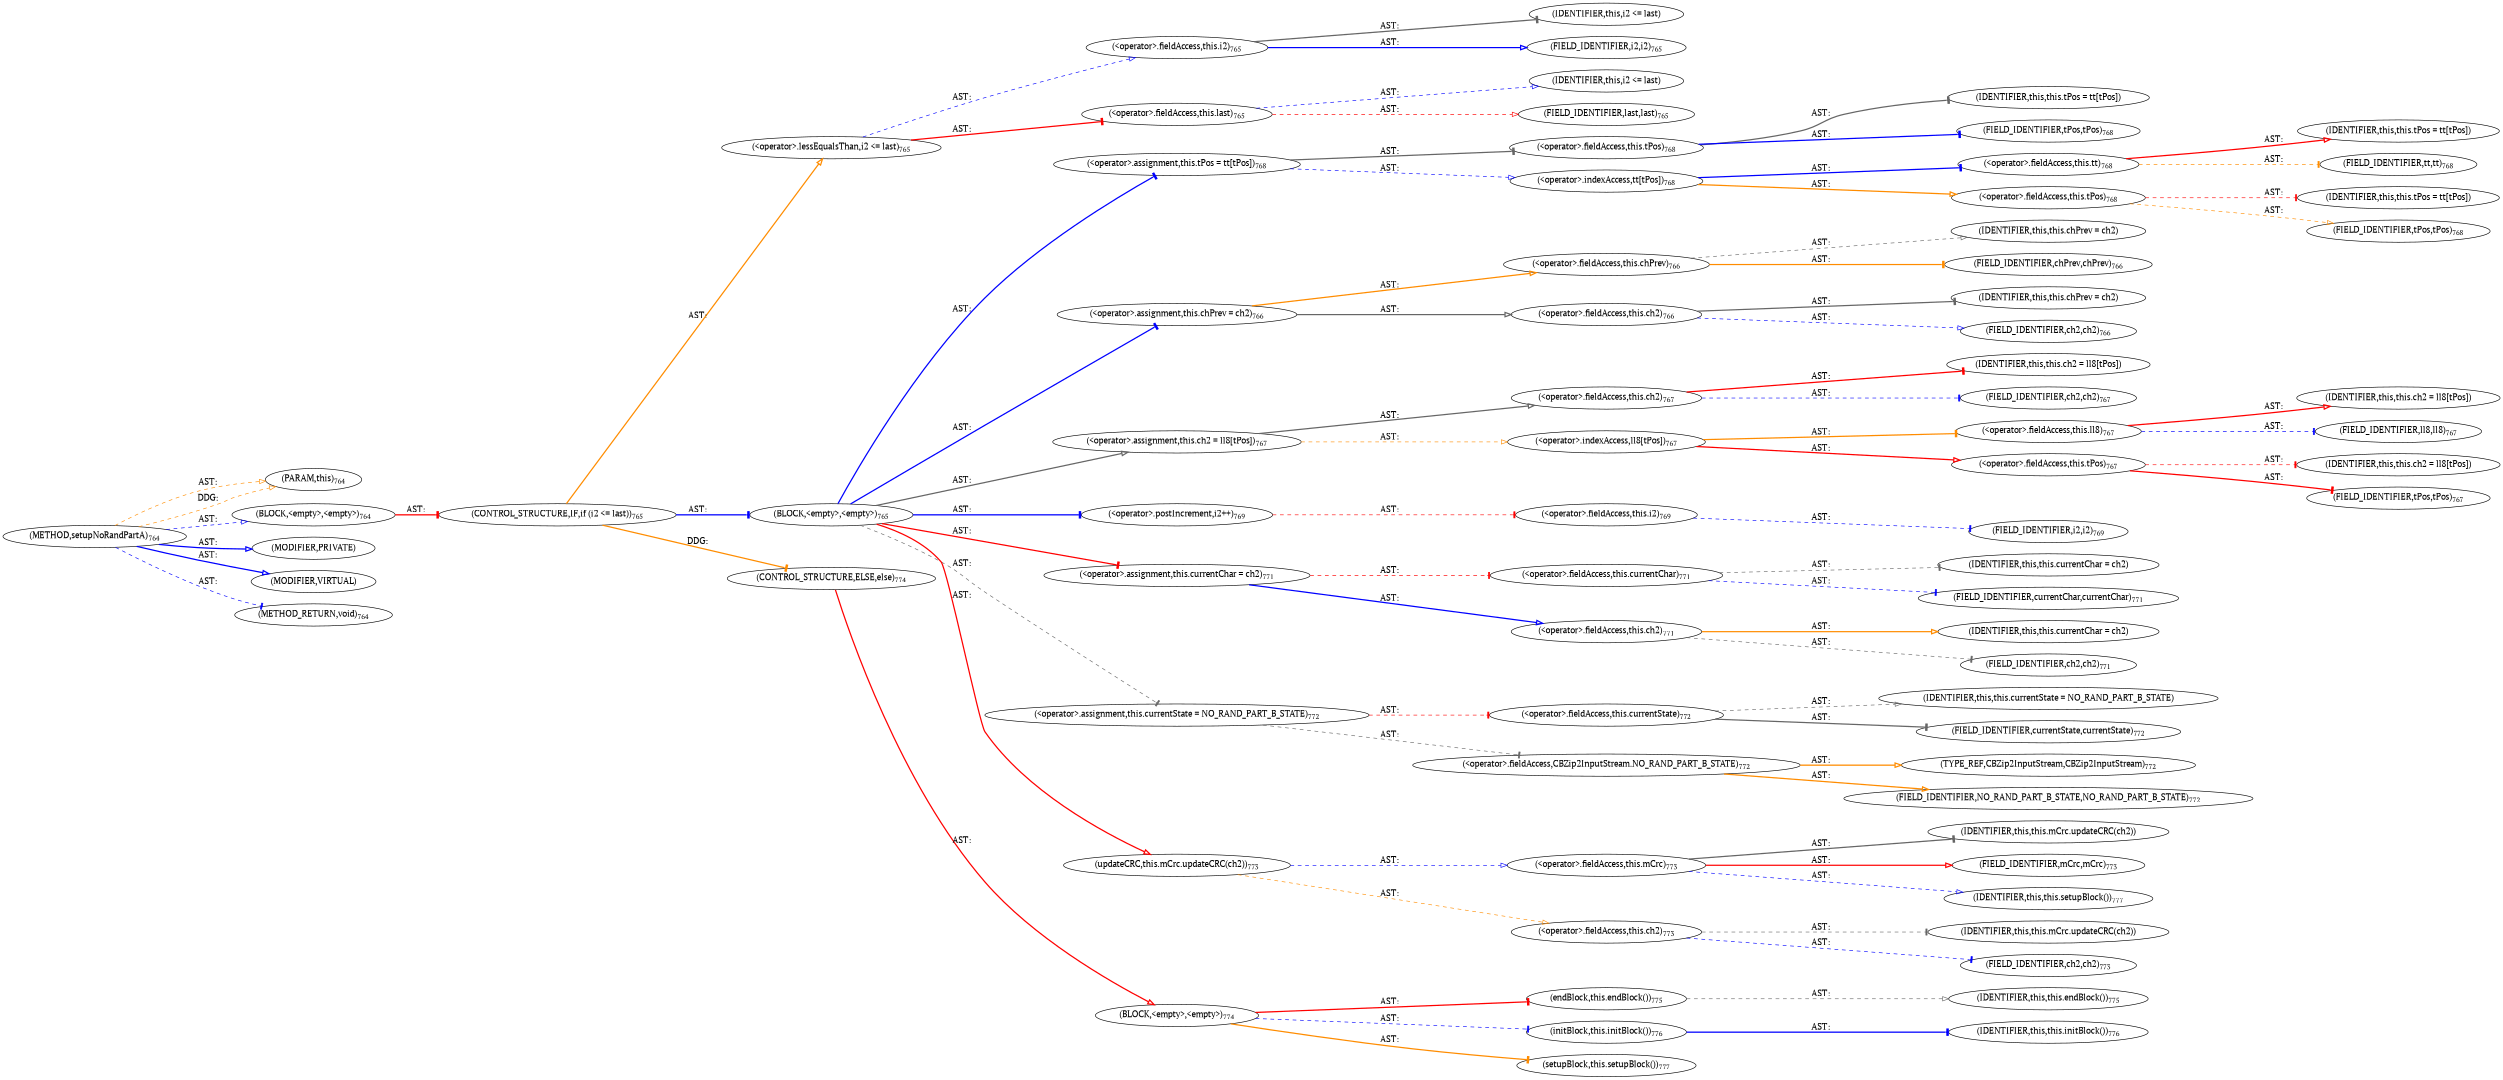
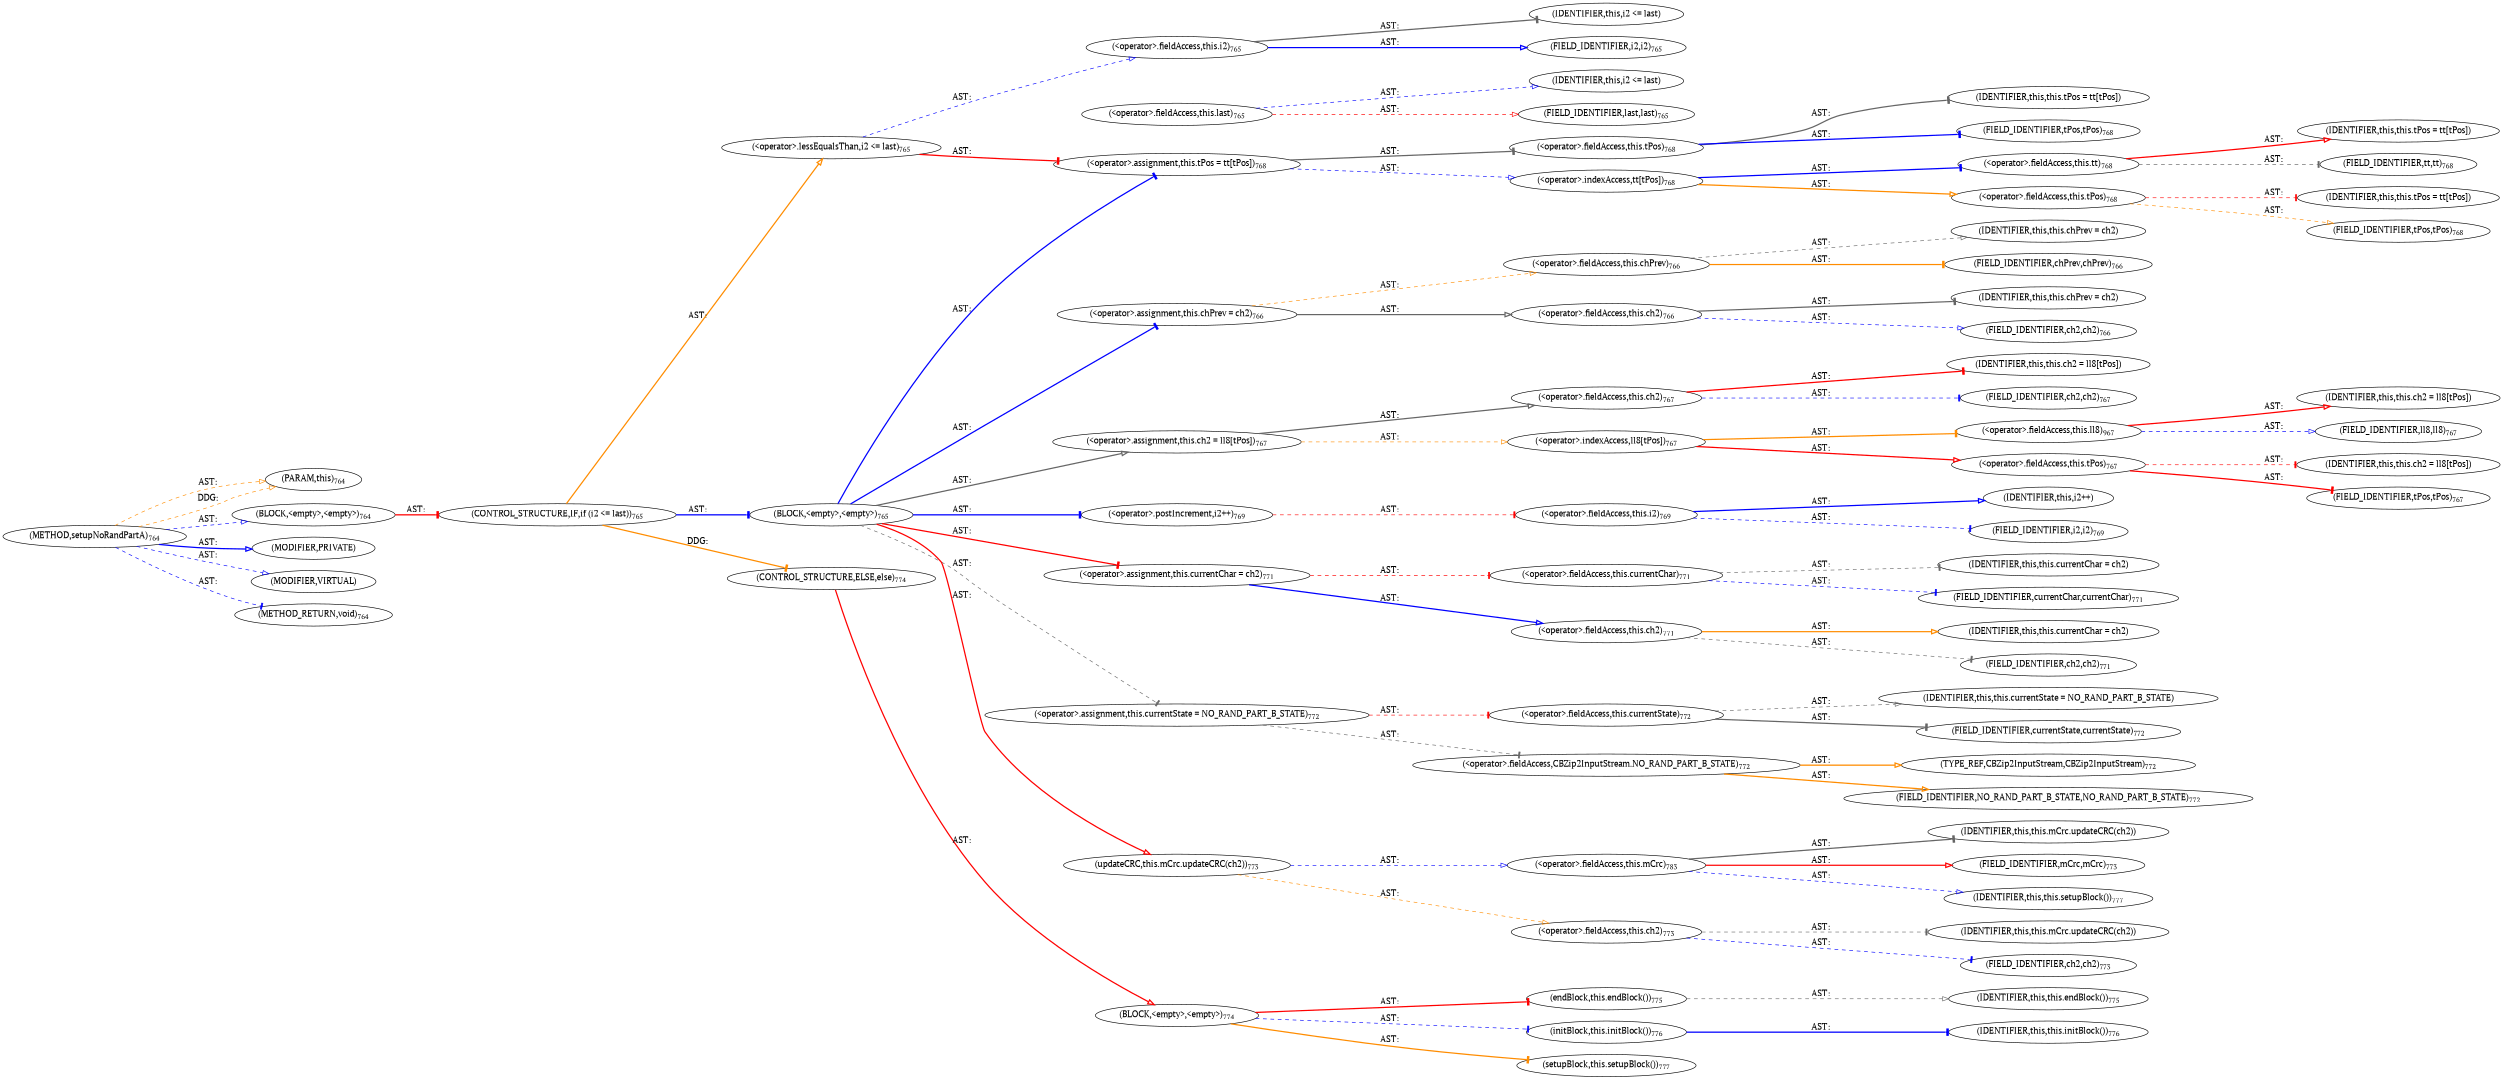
  digraph {
    fontname="PT Serif"
    rankdir=LR
    node [fontname="PT Serif"]
    edge [arrowhead=tee color=blue fontname="PT Serif" style=bold]
    n1 [label=<(METHOD,setupNoRandPartA)<SUB>764</SUB>>]
    n2 [label=<(PARAM,this)<SUB>764</SUB>>]
    n3 [label=<(BLOCK,&lt;empty&gt;,&lt;empty&gt;)<SUB>764</SUB>>]
    n4 [label=<(MODIFIER,PRIVATE)>]
    n5 [label=<(MODIFIER,VIRTUAL)>]
    n6 [label=<(METHOD_RETURN,void)<SUB>764</SUB>>]
    n7 [label=<(CONTROL_STRUCTURE,IF,if (i2 &lt;= last))<SUB>765</SUB>>]
    n8 [label=<(&lt;operator&gt;.lessEqualsThan,i2 &lt;= last)<SUB>765</SUB>>]
    n9 [label=<(BLOCK,&lt;empty&gt;,&lt;empty&gt;)<SUB>765</SUB>>]
    n10 [label=<(CONTROL_STRUCTURE,ELSE,else)<SUB>774</SUB>>]
    n11 [label=<(&lt;operator&gt;.fieldAccess,this.i2)<SUB>765</SUB>>]
    n12 [label=<(&lt;operator&gt;.fieldAccess,this.last)<SUB>765</SUB>>]
    n13 [label=<(&lt;operator&gt;.assignment,this.chPrev = ch2)<SUB>766</SUB>>]
    n14 [label=<(&lt;operator&gt;.assignment,this.ch2 = ll8[tPos])<SUB>767</SUB>>]
    n15 [label=<(&lt;operator&gt;.assignment,this.tPos = tt[tPos])<SUB>768</SUB>>]
    n16 [label=<(&lt;operator&gt;.postIncrement,i2++)<SUB>769</SUB>>]
    n17 [label=<(&lt;operator&gt;.assignment,this.currentChar = ch2)<SUB>771</SUB>>]
    n18 [label=<(&lt;operator&gt;.assignment,this.currentState = NO_RAND_PART_B_STATE)<SUB>772</SUB>>]
    n19 [label=<(updateCRC,this.mCrc.updateCRC(ch2))<SUB>773</SUB>>]
    n20 [label=<(BLOCK,&lt;empty&gt;,&lt;empty&gt;)<SUB>774</SUB>>]
    n21 [label=<(IDENTIFIER,this,i2 &lt;= last)>]
    n22 [label=<(FIELD_IDENTIFIER,i2,i2)<SUB>765</SUB>>]
    n23 [label=<(IDENTIFIER,this,i2 &lt;= last)>]
    n24 [label=<(FIELD_IDENTIFIER,last,last)<SUB>765</SUB>>]
    n25 [label=<(&lt;operator&gt;.fieldAccess,this.chPrev)<SUB>766</SUB>>]
    n26 [label=<(&lt;operator&gt;.fieldAccess,this.ch2)<SUB>766</SUB>>]
    n27 [label=<(&lt;operator&gt;.fieldAccess,this.ch2)<SUB>767</SUB>>]
    n28 [label=<(&lt;operator&gt;.indexAccess,ll8[tPos])<SUB>767</SUB>>]
    n29 [label=<(&lt;operator&gt;.fieldAccess,this.tPos)<SUB>768</SUB>>]
    n30 [label=<(&lt;operator&gt;.indexAccess,tt[tPos])<SUB>768</SUB>>]
    n31 [label=<(&lt;operator&gt;.fieldAccess,this.i2)<SUB>769</SUB>>]
    n32 [label=<(&lt;operator&gt;.fieldAccess,this.currentChar)<SUB>771</SUB>>]
    n33 [label=<(&lt;operator&gt;.fieldAccess,this.ch2)<SUB>771</SUB>>]
    n34 [label=<(&lt;operator&gt;.fieldAccess,this.currentState)<SUB>772</SUB>>]
    n35 [label=<(&lt;operator&gt;.fieldAccess,CBZip2InputStream.NO_RAND_PART_B_STATE)<SUB>772</SUB>>]
-   n36 [label=<(&lt;operator&gt;.fieldAccess,this.mCrc)<SUB>773</SUB>>]
+   n36 [label=<(&lt;operator&gt;.fieldAccess,this.mCrc)<SUB>783</SUB>>]
    n37 [label=<(&lt;operator&gt;.fieldAccess,this.ch2)<SUB>773</SUB>>]
    n38 [label=<(IDENTIFIER,this,this.chPrev = ch2)>]
    n39 [label=<(FIELD_IDENTIFIER,chPrev,chPrev)<SUB>766</SUB>>]
    n40 [label=<(IDENTIFIER,this,this.chPrev = ch2)>]
    n41 [label=<(FIELD_IDENTIFIER,ch2,ch2)<SUB>766</SUB>>]
    n42 [label=<(IDENTIFIER,this,this.ch2 = ll8[tPos])>]
    n43 [label=<(FIELD_IDENTIFIER,ch2,ch2)<SUB>767</SUB>>]
-   n44 [label=<(&lt;operator&gt;.fieldAccess,this.ll8)<SUB>767</SUB>>]
+   n44 [label=<(&lt;operator&gt;.fieldAccess,this.ll8)<SUB>967</SUB>>]
    n45 [label=<(&lt;operator&gt;.fieldAccess,this.tPos)<SUB>767</SUB>>]
    n46 [label=<(IDENTIFIER,this,this.ch2 = ll8[tPos])>]
    n47 [label=<(FIELD_IDENTIFIER,ll8,ll8)<SUB>767</SUB>>]
    n48 [label=<(IDENTIFIER,this,this.ch2 = ll8[tPos])>]
    n49 [label=<(FIELD_IDENTIFIER,tPos,tPos)<SUB>767</SUB>>]
    n50 [label=<(IDENTIFIER,this,this.tPos = tt[tPos])>]
    n51 [label=<(FIELD_IDENTIFIER,tPos,tPos)<SUB>768</SUB>>]
    n52 [label=<(&lt;operator&gt;.fieldAccess,this.tt)<SUB>768</SUB>>]
    n53 [label=<(&lt;operator&gt;.fieldAccess,this.tPos)<SUB>768</SUB>>]
    n54 [label=<(IDENTIFIER,this,this.tPos = tt[tPos])>]
    n55 [label=<(FIELD_IDENTIFIER,tt,tt)<SUB>768</SUB>>]
    n56 [label=<(IDENTIFIER,this,this.tPos = tt[tPos])>]
    n57 [label=<(FIELD_IDENTIFIER,tPos,tPos)<SUB>768</SUB>>]
+   n58 [label=<(IDENTIFIER,this,i2++)>]
    n59 [label=<(FIELD_IDENTIFIER,i2,i2)<SUB>769</SUB>>]
    n60 [label=<(IDENTIFIER,this,this.currentChar = ch2)>]
    n61 [label=<(FIELD_IDENTIFIER,currentChar,currentChar)<SUB>771</SUB>>]
    n62 [label=<(IDENTIFIER,this,this.currentChar = ch2)>]
    n63 [label=<(FIELD_IDENTIFIER,ch2,ch2)<SUB>771</SUB>>]
    n64 [label=<(IDENTIFIER,this,this.currentState = NO_RAND_PART_B_STATE)>]
    n65 [label=<(FIELD_IDENTIFIER,currentState,currentState)<SUB>772</SUB>>]
    n66 [label=<(TYPE_REF,CBZip2InputStream,CBZip2InputStream)<SUB>772</SUB>>]
    n67 [label=<(FIELD_IDENTIFIER,NO_RAND_PART_B_STATE,NO_RAND_PART_B_STATE)<SUB>772</SUB>>]
    n68 [label=<(IDENTIFIER,this,this.mCrc.updateCRC(ch2))>]
    n69 [label=<(FIELD_IDENTIFIER,mCrc,mCrc)<SUB>773</SUB>>]
    n70 [label=<(IDENTIFIER,this,this.setupBlock())<SUB>777</SUB>>]
    n71 [label=<(IDENTIFIER,this,this.mCrc.updateCRC(ch2))>]
    n72 [label=<(FIELD_IDENTIFIER,ch2,ch2)<SUB>773</SUB>>]
    n73 [label=<(endBlock,this.endBlock())<SUB>775</SUB>>]
    n74 [label=<(initBlock,this.initBlock())<SUB>776</SUB>>]
    n75 [label=<(setupBlock,this.setupBlock())<SUB>777</SUB>>]
    n76 [label=<(IDENTIFIER,this,this.endBlock())<SUB>775</SUB>>]
    n77 [label=<(IDENTIFIER,this,this.initBlock())<SUB>776</SUB>>]
    n1 -> n2 [arrowhead=onormal color=darkorange label="AST: " style=dashed]
    n1 -> n2 [arrowhead=onormal color=darkorange label="DDG: " style=dashed]
    n1 -> n3 [arrowhead=onormal label="AST: " style=dashed]
    n1 -> n4 [arrowhead=onormal label="AST: "]
-   n1 -> n5 [arrowhead=onormal label="AST: "]
+   n1 -> n5 [arrowhead=onormal label="AST: " style=dashed]
    n1 -> n6 [label="AST: " style=dashed]
    n3 -> n7 [color=red label="AST: "]
    n7 -> n8 [arrowhead=onormal color=darkorange label="AST: "]
    n7 -> n9 [label="AST: "]
    n7 -> n10 [color=darkorange label="DDG: "]
    n8 -> n11 [arrowhead=onormal label="AST: " style=dashed]
-   n8 -> n12 [color=red label="AST: "]
+   n8 -> n15 [color=red label="AST: "]
    n9 -> n13 [label="AST: "]
    n9 -> n14 [arrowhead=onormal color=gray40 label="AST: "]
    n9 -> n15 [label="AST: "]
    n9 -> n16 [label="AST: "]
    n9 -> n17 [color=red label="AST: "]
    n9 -> n18 [color=gray40 label="AST: " style=dashed]
    n9 -> n19 [arrowhead=onormal color=red label="AST: "]
    n10 -> n20 [arrowhead=onormal color=red label="AST: "]
    n11 -> n21 [color=gray40 label="AST: "]
    n11 -> n22 [arrowhead=onormal label="AST: "]
    n12 -> n23 [arrowhead=onormal label="AST: " style=dashed]
    n12 -> n24 [arrowhead=onormal color=red label="AST: " style=dashed]
-   n13 -> n25 [arrowhead=onormal color=darkorange label="AST: "]
+   n13 -> n25 [arrowhead=onormal color=darkorange label="AST: " style=dashed]
    n13 -> n26 [arrowhead=onormal color=gray40 label="AST: "]
    n14 -> n27 [arrowhead=onormal color=gray40 label="AST: "]
    n14 -> n28 [arrowhead=onormal color=darkorange label="AST: " style=dashed]
    n15 -> n29 [color=gray40 label="AST: "]
    n15 -> n30 [arrowhead=onormal label="AST: " style=dashed]
    n16 -> n31 [color=red label="AST: " style=dashed]
    n17 -> n32 [color=red label="AST: " style=dashed]
    n17 -> n33 [arrowhead=onormal label="AST: "]
    n18 -> n34 [color=red label="AST: " style=dashed]
    n18 -> n35 [color=gray40 label="AST: " style=dashed]
    n19 -> n36 [arrowhead=onormal label="AST: " style=dashed]
    n19 -> n37 [arrowhead=onormal color=darkorange label="AST: " style=dashed]
    n20 -> n73 [color=red label="AST: "]
    n20 -> n74 [label="AST: " style=dashed]
    n20 -> n75 [color=darkorange label="AST: "]
    n25 -> n38 [arrowhead=onormal color=gray40 label="AST: " style=dashed]
    n25 -> n39 [color=darkorange label="AST: "]
    n26 -> n40 [color=gray40 label="AST: "]
    n26 -> n41 [arrowhead=onormal label="AST: " style=dashed]
    n27 -> n42 [color=red label="AST: "]
    n27 -> n43 [label="AST: " style=dashed]
    n28 -> n44 [color=darkorange label="AST: "]
    n28 -> n45 [arrowhead=onormal color=red label="AST: "]
    n29 -> n50 [color=gray40 label="AST: "]
    n29 -> n51 [label="AST: "]
    n30 -> n52 [label="AST: "]
    n30 -> n53 [arrowhead=onormal color=darkorange label="AST: "]
+   n31 -> n58 [arrowhead=onormal label="AST: "]
    n31 -> n59 [label="AST: " style=dashed]
    n32 -> n60 [color=gray40 label="AST: " style=dashed]
    n32 -> n61 [label="AST: " style=dashed]
    n33 -> n62 [arrowhead=onormal color=darkorange label="AST: "]
    n33 -> n63 [color=gray40 label="AST: " style=dashed]
    n34 -> n64 [arrowhead=onormal color=gray40 label="AST: " style=dashed]
    n34 -> n65 [color=gray40 label="AST: "]
    n35 -> n66 [arrowhead=onormal color=darkorange label="AST: "]
    n35 -> n67 [arrowhead=onormal color=darkorange label="AST: "]
    n36 -> n68 [color=gray40 label="AST: "]
    n36 -> n69 [arrowhead=onormal color=red label="AST: "]
    n36 -> n70 [arrowhead=onormal label="AST: " style=dashed]
    n37 -> n71 [color=gray40 label="AST: " style=dashed]
    n37 -> n72 [label="AST: " style=dashed]
    n44 -> n46 [arrowhead=onormal color=red label="AST: "]
-   n44 -> n47 [label="AST: " style=dashed]
+   n44 -> n47 [arrowhead=onormal label="AST: " style=dashed]
    n45 -> n48 [color=red label="AST: " style=dashed]
    n45 -> n49 [color=red label="AST: "]
    n52 -> n54 [arrowhead=onormal color=red label="AST: "]
-   n52 -> n55 [color=darkorange label="AST: " style=dashed]
+   n52 -> n55 [color=gray40 label="AST: " style=dashed]
    n53 -> n56 [color=red label="AST: " style=dashed]
    n53 -> n57 [arrowhead=onormal color=darkorange label="AST: " style=dashed]
    n73 -> n76 [arrowhead=onormal color=gray40 label="AST: " style=dashed]
    n74 -> n77 [label="AST: "]
  }
